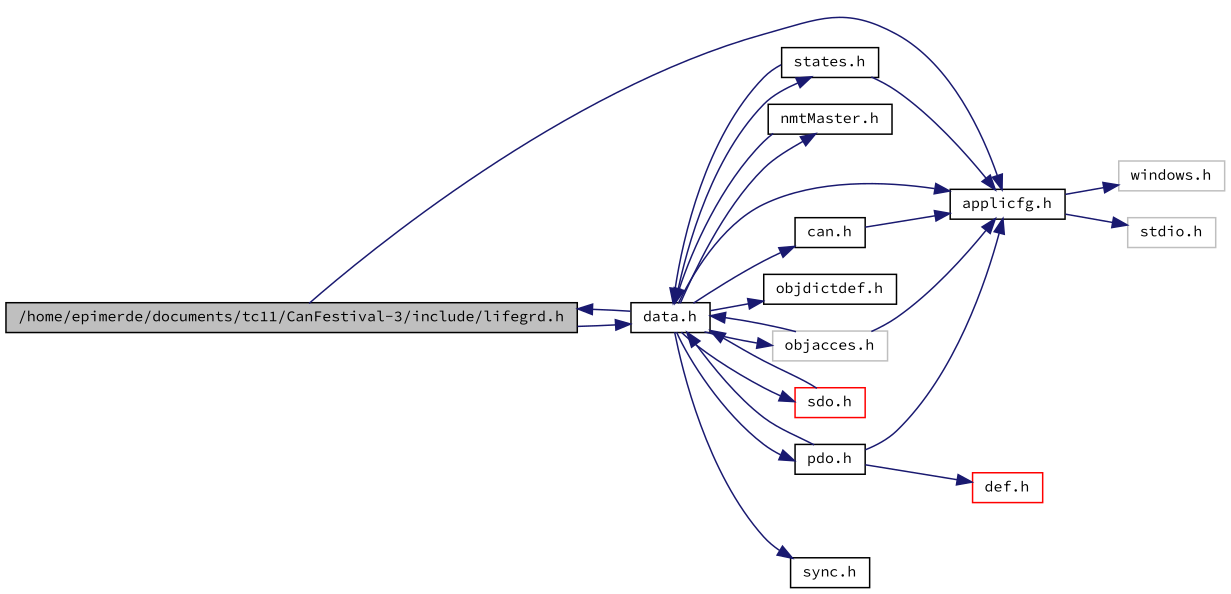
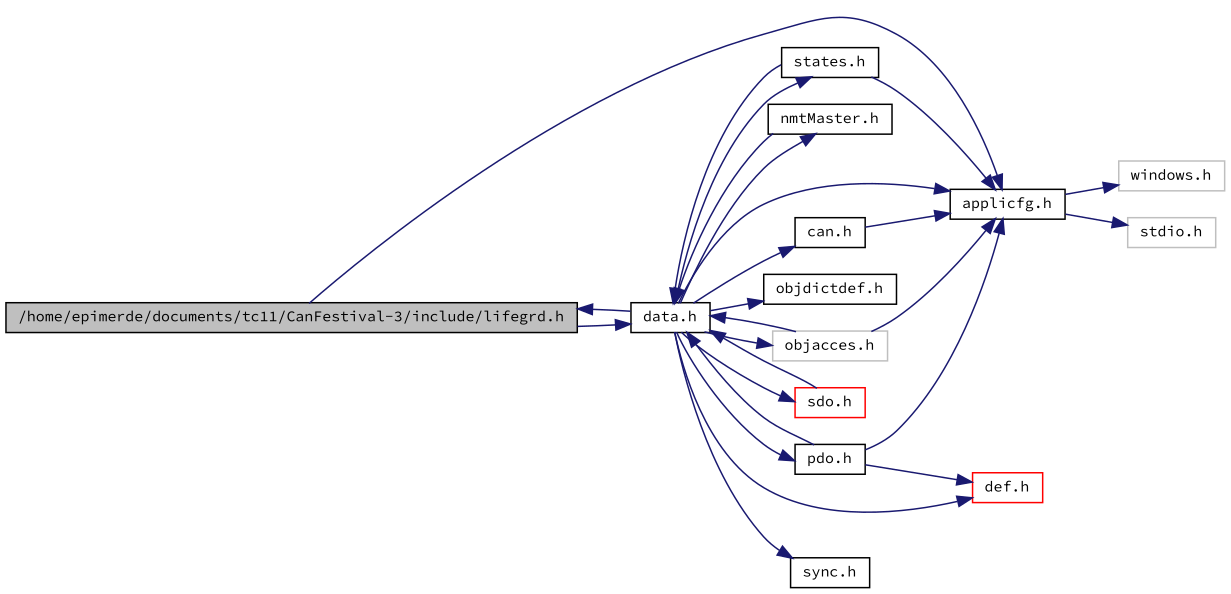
  digraph {
    fontname="Source Code Pro"
    rankdir=LR
    node [color=black fillcolor=white fontname="Source Code Pro" fontsize=10 shape=record style=filled]
    edge [color=midnightblue fontname="Source Code Pro" fontsize=10 labelfontname="FreeSans.ttf" labelfontsize=10 style=solid]
    n1 [fillcolor=grey75 fontcolor=black height=0.2 label="/home/epimerde/documents/tc11/CanFestival-3/include/lifegrd.h" width=0.4]
    n2 [height=0.2 label="applicfg.h" width=0.4]
    n3 [height=0.2 label="data.h" width=0.4]
    n4 [color=grey75 height=0.2 label="windows.h" width=0.4]
    n5 [color=grey75 height=0.2 label="stdio.h" width=0.4]
    n6 [color=red height=0.2 label="def.h" width=0.4]
    n7 [height=0.2 label="can.h" width=0.4]
    n8 [height=0.2 label="objdictdef.h" width=0.4]
    n9 [color=grey75 height=0.2 label="objacces.h" width=0.4]
    n10 [color=red height=0.2 label="sdo.h" width=0.4]
    n11 [height=0.2 label="pdo.h" width=0.4]
    n12 [height=0.2 label="states.h" width=0.4]
    n13 [height=0.2 label="sync.h" width=0.4]
    n14 [height=0.2 label="nmtMaster.h" width=0.4]
    n1 -> n2
    n1 -> n3
    n2 -> n4
    n2 -> n5
    n3 -> n1
    n3 -> n2
+   n3 -> n6
    n3 -> n7
    n3 -> n8
    n3 -> n9
    n3 -> n10
    n3 -> n11
    n3 -> n12
    n3 -> n13
    n3 -> n14
    n7 -> n2
    n9 -> n2
    n9 -> n3
    n10 -> n3
    n11 -> n2
    n11 -> n3
    n11 -> n6
    n12 -> n2
    n12 -> n3
    n14 -> n3
  }
